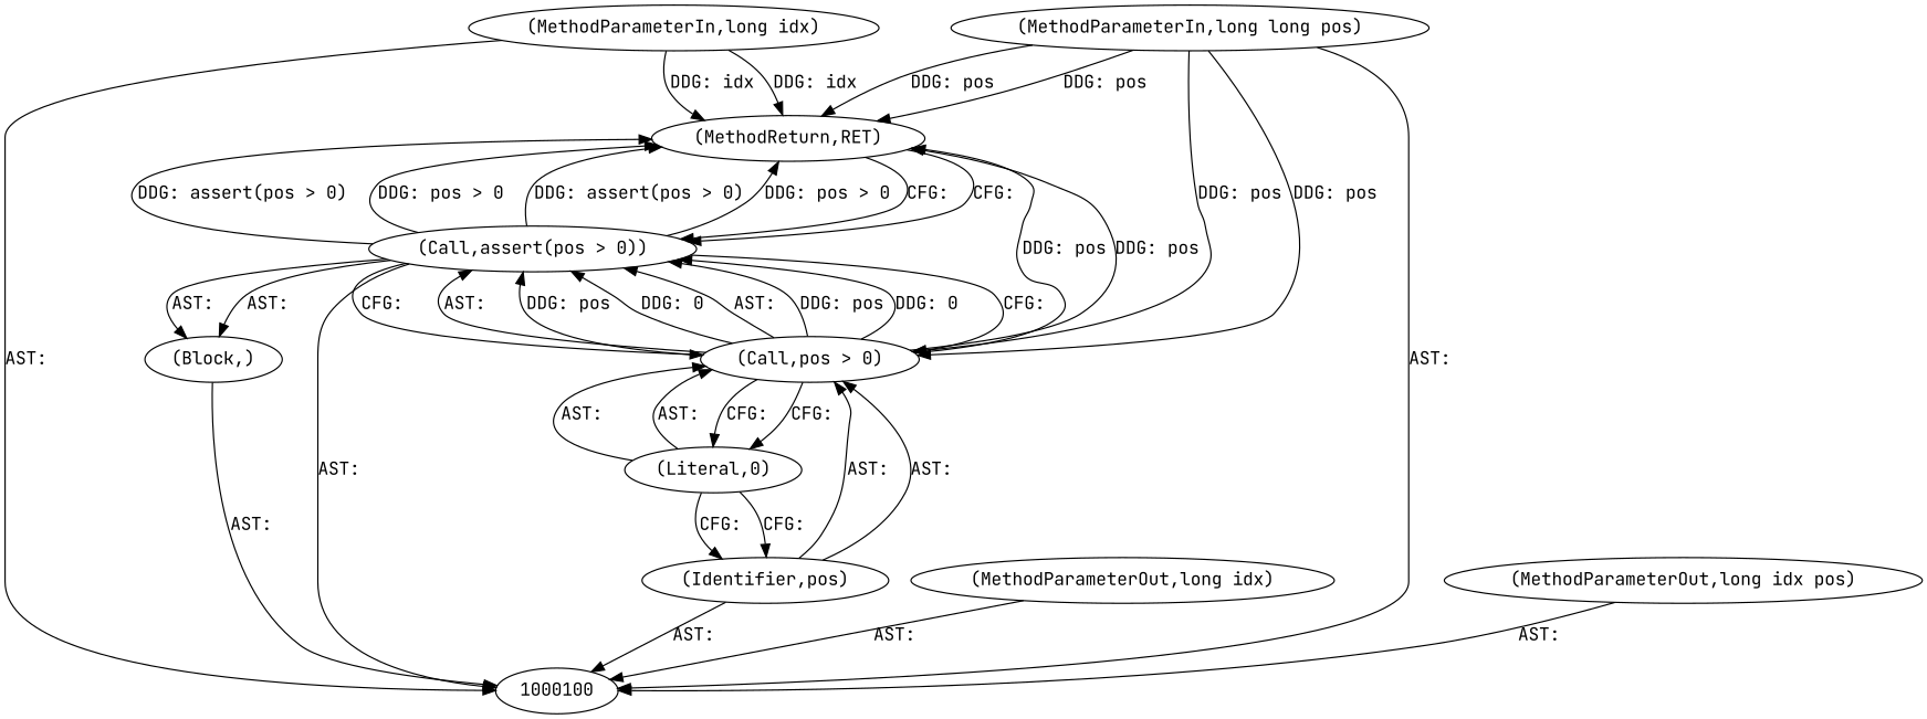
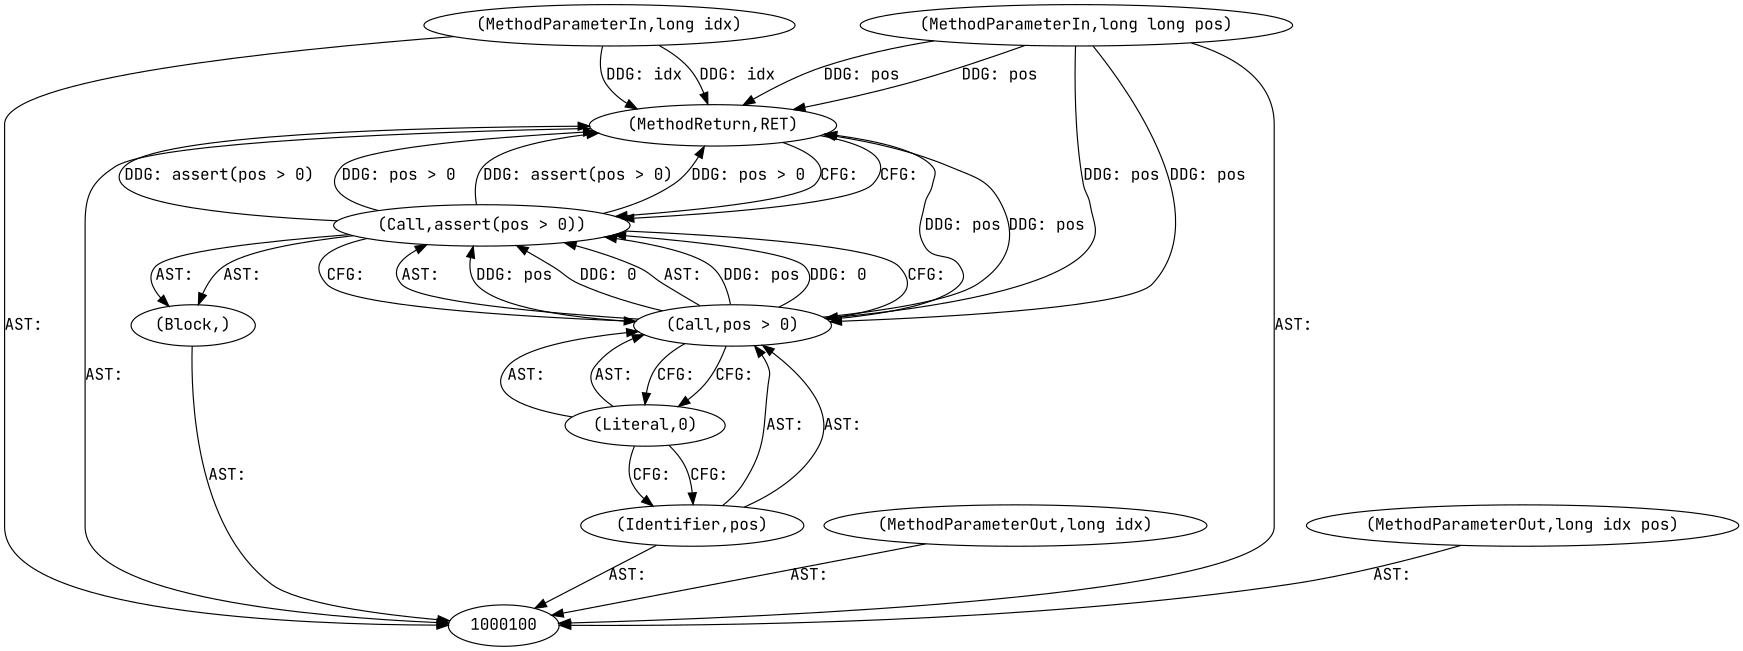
  digraph {
    fontname="JetBrains Mono"
    node [fontname="JetBrains Mono"]
    edge [fontname="JetBrains Mono"]
    n1 [label="(MethodReturn,RET)"]
    n2 [label="(Call,assert(pos > 0))"]
    1000100
    n4 [label="(Call,pos > 0)"]
    n5 [label="(Block,)"]
    n6 [label="(MethodParameterIn,long idx)"]
    n7 [label="(MethodParameterOut,long idx)"]
    n8 [label="(MethodParameterIn,long long pos)"]
    n9 [label="(Literal,0)"]
    n10 [label="(MethodParameterOut,long idx pos)"]
    n11 [label="(Identifier,pos)"]
    n1 -> n2 [label="CFG: "]
    n1 -> n2 [label="CFG: "]
-   n2 -> 1000100 [label="AST: "]
+   n1 -> 1000100 [label="AST: "]
    n2 -> n1 [label="DDG: assert(pos > 0)"]
    n2 -> n1 [label="DDG: pos > 0"]
    n2 -> n1 [label="DDG: assert(pos > 0)"]
    n2 -> n1 [label="DDG: pos > 0"]
    n2 -> n4 [label="CFG: "]
    n2 -> n4 [label="CFG: "]
    n2 -> n5 [label="AST: "]
    n2 -> n5 [label="AST: "]
    n4 -> n1 [label="DDG: pos"]
    n4 -> n1 [label="DDG: pos"]
    n4 -> n2 [label="AST: "]
    n4 -> n2 [label="DDG: pos"]
    n4 -> n2 [label="DDG: 0"]
    n4 -> n2 [label="AST: "]
    n4 -> n2 [label="DDG: pos"]
    n4 -> n2 [label="DDG: 0"]
    n4 -> n9 [label="CFG: "]
    n4 -> n9 [label="CFG: "]
    n5 -> 1000100 [label="AST: "]
    n6 -> n1 [label="DDG: idx"]
    n6 -> n1 [label="DDG: idx"]
    n6 -> 1000100 [label="AST: "]
    n7 -> 1000100 [label="AST: "]
    n8 -> n1 [label="DDG: pos"]
    n8 -> n1 [label="DDG: pos"]
    n8 -> 1000100 [label="AST: "]
    n8 -> n4 [label="DDG: pos"]
    n8 -> n4 [label="DDG: pos"]
    n9 -> n4 [label="AST: "]
    n9 -> n4 [label="AST: "]
    n9 -> n11 [label="CFG: "]
    n9 -> n11 [label="CFG: "]
    n10 -> 1000100 [label="AST: "]
    n11 -> 1000100 [label="AST: "]
    n11 -> n4 [label="AST: "]
    n11 -> n4 [label="AST: "]
  }
